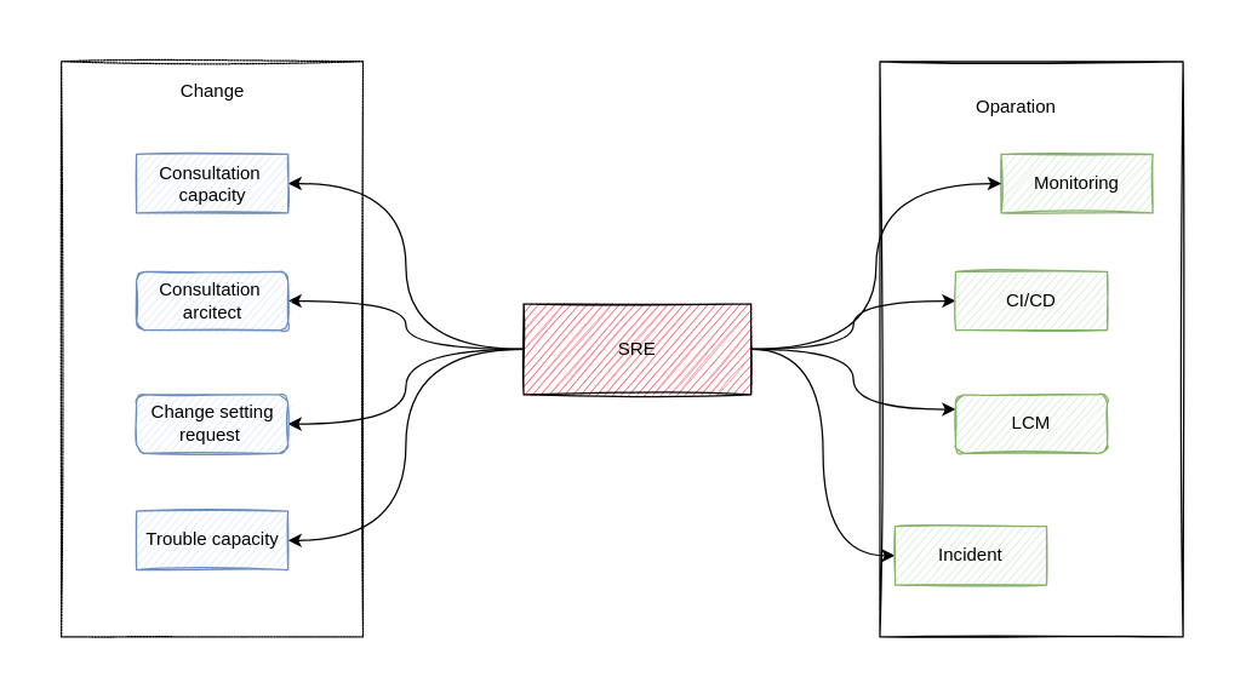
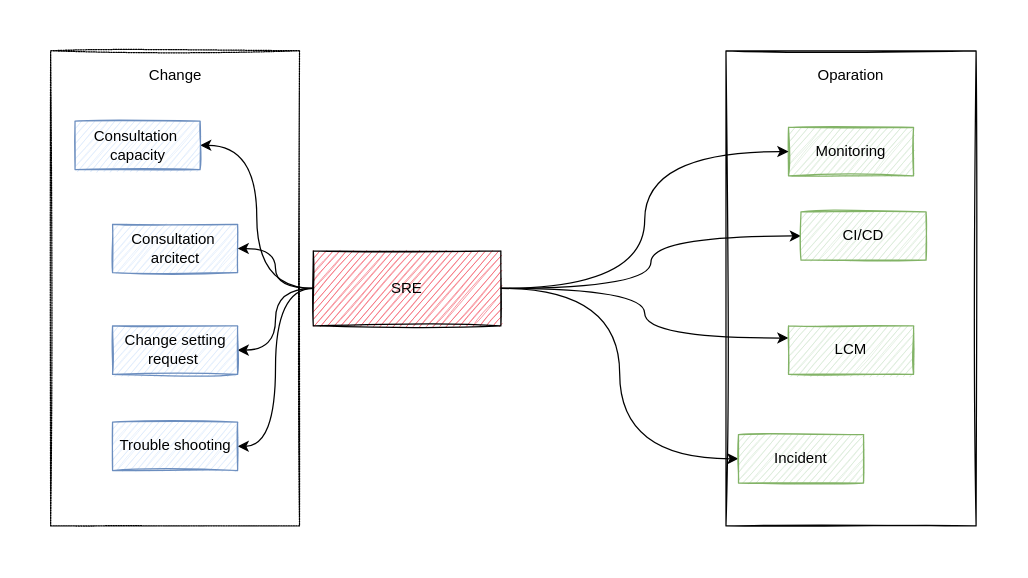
  <mxCell id="0" />
  <mxCell id="1" parent="0" />
  <mxCell id="2" value="" style="rounded=0;whiteSpace=wrap;html=1;strokeColor=none;fillColor=none;sketch=0;" parent="1" vertex="1"><mxGeometry width="780" height="420" as="geometry" x="20" y="20" /></mxCell>
  <mxCell id="3" value="" style="shadow=0;glass=0;fillColor=none;whiteSpace=wrap;html=1;labelBorderColor=none;labelBackgroundColor=none;sketch=1;" parent="1" vertex="1"><mxGeometry x="580" y="40" width="200" height="380" as="geometry" /></mxCell>
  <mxCell id="4" value="" style="whiteSpace=wrap;html=1;shadow=0;glass=0;fillColor=none;sketch=1;dashed=1;dashPattern=1 1;" parent="1" vertex="1"><mxGeometry x="40" y="40" width="199" height="380" as="geometry" /></mxCell>
  <mxCell id="5" style="edgeStyle=orthogonalEdgeStyle;curved=1;rounded=0;orthogonalLoop=1;jettySize=auto;html=1;exitX=1;exitY=0.5;exitDx=0;exitDy=0;entryX=0;entryY=0.5;entryDx=0;entryDy=0;sketch=0;" edge="1" parent="1" source="12" target="18"><mxGeometry relative="1" as="geometry" /></mxCell>
  <mxCell id="6" style="edgeStyle=orthogonalEdgeStyle;curved=1;rounded=0;orthogonalLoop=1;jettySize=auto;html=1;exitX=1;exitY=0.5;exitDx=0;exitDy=0;entryX=0;entryY=0.25;entryDx=0;entryDy=0;sketch=0;" edge="1" parent="1" source="12" target="19"><mxGeometry relative="1" as="geometry" /></mxCell>
  <mxCell id="7" style="edgeStyle=orthogonalEdgeStyle;curved=1;rounded=0;orthogonalLoop=1;jettySize=auto;html=1;exitX=1;exitY=0.5;exitDx=0;exitDy=0;entryX=0;entryY=0.5;entryDx=0;entryDy=0;sketch=0;" edge="1" parent="1" source="12" target="20"><mxGeometry relative="1" as="geometry" /></mxCell>
  <mxCell id="8" style="edgeStyle=orthogonalEdgeStyle;curved=1;rounded=0;orthogonalLoop=1;jettySize=auto;html=1;entryX=1;entryY=0.5;entryDx=0;entryDy=0;sketch=0;" edge="1" parent="1" source="12" target="14"><mxGeometry relative="1" as="geometry" /></mxCell>
  <mxCell id="9" style="edgeStyle=orthogonalEdgeStyle;curved=1;rounded=0;orthogonalLoop=1;jettySize=auto;html=1;exitX=0;exitY=0.5;exitDx=0;exitDy=0;entryX=1;entryY=0.5;entryDx=0;entryDy=0;sketch=0;" edge="1" parent="1" source="12" target="23"><mxGeometry relative="1" as="geometry" /></mxCell>
  <mxCell id="10" style="edgeStyle=orthogonalEdgeStyle;curved=1;rounded=0;orthogonalLoop=1;jettySize=auto;html=1;exitX=0;exitY=0.5;exitDx=0;exitDy=0;entryX=1;entryY=0.5;entryDx=0;entryDy=0;sketch=0;" edge="1" parent="1" source="12" target="22"><mxGeometry relative="1" as="geometry" /></mxCell>
  <mxCell id="11" style="edgeStyle=orthogonalEdgeStyle;curved=1;rounded=0;orthogonalLoop=1;jettySize=auto;html=1;exitX=0;exitY=0.5;exitDx=0;exitDy=0;entryX=1;entryY=0.5;entryDx=0;entryDy=0;sketch=0;" edge="1" parent="1" source="12" target="21"><mxGeometry relative="1" as="geometry" /></mxCell>
- <mxCell id="12" value="SRE" style="whiteSpace=wrap;html=1;fillColor=#F45B69;sketch=1;" parent="1" vertex="1"><mxGeometry x="345" y="200" width="150" height="60" as="geometry" /></mxCell>
- <mxCell id="13" value="Monitoring" style="whiteSpace=wrap;html=1;fillColor=#d5e8d4;strokeColor=#82b366;sketch=1;" parent="1" vertex="1"><mxGeometry x="660" y="101.25" width="100" height="38.75" as="geometry" /></mxCell>
- <mxCell id="14" value="Consultation&amp;nbsp;&lt;br&gt;capacity" style="whiteSpace=wrap;html=1;fillColor=#dae8fc;strokeColor=#6c8ebf;sketch=1;" parent="1" vertex="1"><mxGeometry x="89.5" y="101.25" width="100" height="38.75" as="geometry" /></mxCell>
+ <mxCell id="12" value="SRE" style="whiteSpace=wrap;html=1;fillColor=#F45B69;sketch=1;" parent="1" vertex="1"><mxGeometry x="250" y="200" width="150" height="60" as="geometry" /></mxCell>
+ <mxCell id="13" value="Monitoring" style="whiteSpace=wrap;html=1;fillColor=#d5e8d4;strokeColor=#82b366;sketch=1;" parent="1" vertex="1"><mxGeometry x="630" y="101.25" width="100" height="38.75" as="geometry" /></mxCell>
+ <mxCell id="14" value="Consultation&amp;nbsp;&lt;br&gt;capacity" style="whiteSpace=wrap;html=1;fillColor=#dae8fc;strokeColor=#6c8ebf;sketch=1;" parent="1" vertex="1"><mxGeometry x="59.5" y="96.25" width="100" height="38.75" as="geometry" /></mxCell>
  <mxCell id="15" value="Change" style="text;html=1;strokeColor=none;fillColor=none;align=center;verticalAlign=middle;whiteSpace=wrap;shadow=0;glass=0;sketch=1;" parent="1" vertex="1"><mxGeometry x="119.5" y="50" width="40" height="20" as="geometry" /></mxCell>
- <mxCell id="16" value="Oparation" style="text;html=1;strokeColor=none;fillColor=none;align=center;verticalAlign=middle;whiteSpace=wrap;shadow=0;glass=0;sketch=1;" parent="1" vertex="1"><mxGeometry x="650" y="60" width="40" height="20" as="geometry" /></mxCell>
+ <mxCell id="16" value="Oparation" style="text;html=1;strokeColor=none;fillColor=none;align=center;verticalAlign=middle;whiteSpace=wrap;shadow=0;glass=0;sketch=1;" parent="1" vertex="1"><mxGeometry x="660" y="50" width="40" height="20" as="geometry" /></mxCell>
  <mxCell id="17" style="edgeStyle=orthogonalEdgeStyle;orthogonalLoop=1;jettySize=auto;html=1;entryX=0;entryY=0.5;entryDx=0;entryDy=0;exitX=1;exitY=0.5;exitDx=0;exitDy=0;curved=1;sketch=0;" parent="1" source="12" target="13" edge="1"><mxGeometry x="20" y="20" as="geometry" /></mxCell>
- <mxCell id="18" value="CI/CD" style="whiteSpace=wrap;html=1;fillColor=#d5e8d4;strokeColor=#82b366;sketch=1;" vertex="1" parent="1"><mxGeometry x="630" y="178.75" width="100" height="38.75" as="geometry" /></mxCell>
- <mxCell id="19" value="LCM" style="whiteSpace=wrap;html=1;fillColor=#d5e8d4;strokeColor=#82b366;sketch=1;rounded=1;" vertex="1" parent="1"><mxGeometry x="630" y="260" width="100" height="38.75" as="geometry" /></mxCell>
+ <mxCell id="18" value="CI/CD" style="whiteSpace=wrap;html=1;fillColor=#d5e8d4;strokeColor=#82b366;sketch=1;" vertex="1" parent="1"><mxGeometry x="640" y="168.75" width="100" height="38.75" as="geometry" /></mxCell>
+ <mxCell id="19" value="LCM" style="whiteSpace=wrap;html=1;fillColor=#d5e8d4;strokeColor=#82b366;sketch=1;" vertex="1" parent="1"><mxGeometry x="630" y="260" width="100" height="38.75" as="geometry" /></mxCell>
  <mxCell id="20" value="Incident" style="whiteSpace=wrap;html=1;fillColor=#d5e8d4;strokeColor=#82b366;sketch=1;" vertex="1" parent="1"><mxGeometry x="590" y="346.88" width="100" height="38.75" as="geometry" /></mxCell>
- <mxCell id="21" value="Consultation&amp;nbsp;&lt;br&gt;arcitect" style="whiteSpace=wrap;html=1;fillColor=#dae8fc;strokeColor=#6c8ebf;sketch=1;rounded=1;" vertex="1" parent="1"><mxGeometry x="89.5" y="178.75" width="100" height="38.75" as="geometry" /></mxCell>
- <mxCell id="22" value="Change setting request&amp;nbsp;" style="whiteSpace=wrap;html=1;fillColor=#dae8fc;strokeColor=#6c8ebf;sketch=1;rounded=1;" vertex="1" parent="1"><mxGeometry x="89.5" y="260" width="100" height="38.75" as="geometry" /></mxCell>
- <mxCell id="23" value="Trouble capacity" style="whiteSpace=wrap;html=1;fillColor=#dae8fc;strokeColor=#6c8ebf;sketch=1;" vertex="1" parent="1"><mxGeometry x="89.5" y="336.88" width="100" height="38.75" as="geometry" /></mxCell>
+ <mxCell id="21" value="Consultation&amp;nbsp;&lt;br&gt;arcitect" style="whiteSpace=wrap;html=1;fillColor=#dae8fc;strokeColor=#6c8ebf;sketch=1;" vertex="1" parent="1"><mxGeometry x="89.5" y="178.75" width="100" height="38.75" as="geometry" /></mxCell>
+ <mxCell id="22" value="Change setting request&amp;nbsp;" style="whiteSpace=wrap;html=1;fillColor=#dae8fc;strokeColor=#6c8ebf;sketch=1;" vertex="1" parent="1"><mxGeometry x="89.5" y="260" width="100" height="38.75" as="geometry" /></mxCell>
+ <mxCell id="23" value="Trouble shooting" style="whiteSpace=wrap;html=1;fillColor=#dae8fc;strokeColor=#6c8ebf;sketch=1;" vertex="1" parent="1"><mxGeometry x="89.5" y="336.88" width="100" height="38.75" as="geometry" /></mxCell>
